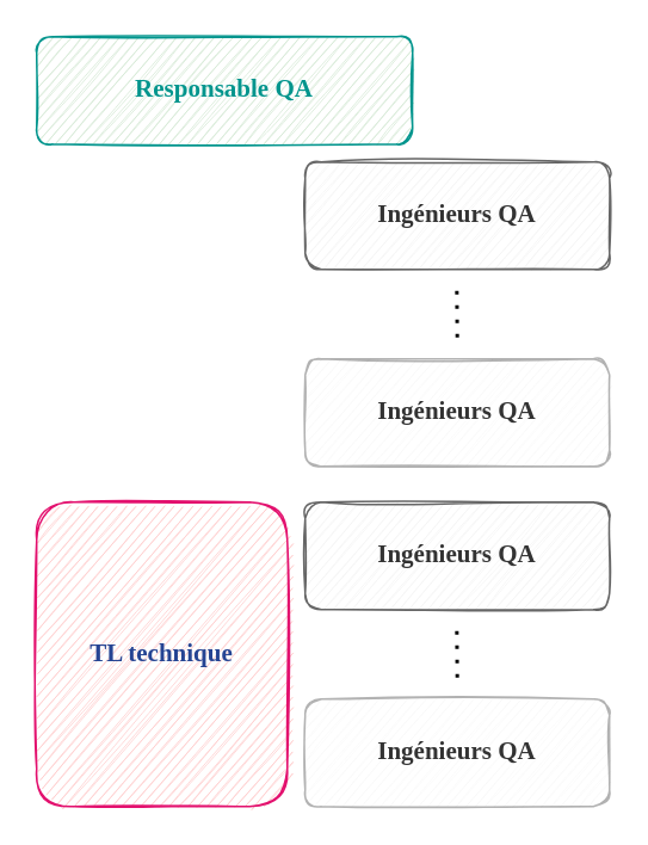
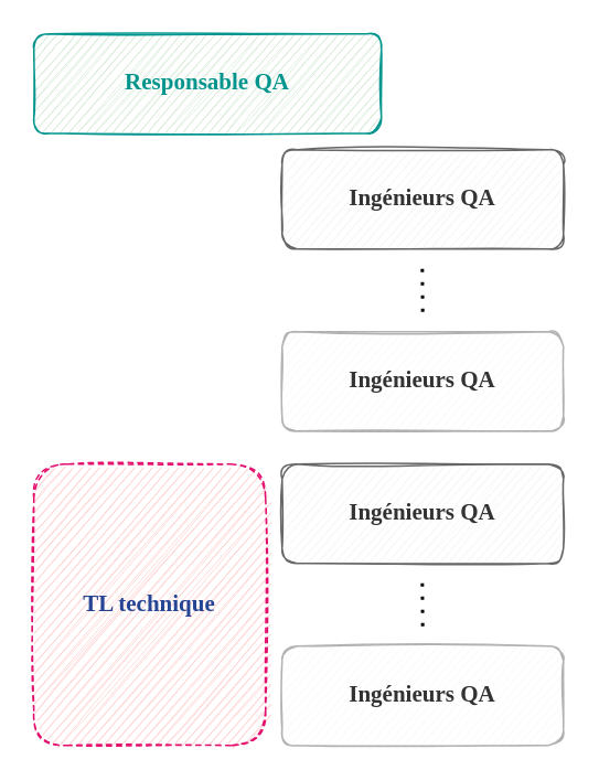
  <mxCell id="0" />
  <mxCell id="1" parent="0" />
  <mxCell id="2" value="&lt;font style=&quot;font-size: 14px&quot;&gt;Ingénieurs QA&lt;/font&gt;" style="rounded=1;whiteSpace=wrap;html=1;fontFamily=Comic Sans MS;verticalAlign=middle;fontSize=14;fillColor=#f5f5f5;strokeColor=#666666;fontColor=#333333;sketch=1;fontStyle=1;perimeterSpacing=0;shadow=0;glass=0;" parent="1" vertex="1"><mxGeometry x="170" y="90" width="170" height="60" as="geometry" /></mxCell>
  <mxCell id="3" value="&lt;font style=&quot;font-size: 14px&quot;&gt;Ingénieurs QA&lt;/font&gt;" style="rounded=1;whiteSpace=wrap;html=1;fontFamily=Comic Sans MS;verticalAlign=middle;fontSize=14;fillColor=#f5f5f5;strokeColor=#666666;fontColor=#333333;sketch=1;opacity=50;fontStyle=1" parent="1" vertex="1"><mxGeometry x="170" y="200" width="170" height="60" as="geometry" /></mxCell>
  <mxCell id="4" value="" style="endArrow=none;dashed=1;html=1;dashPattern=1 3;strokeWidth=2;fontFamily=Comic Sans MS;fontSize=14;fontColor=#FF6666;sourcePerimeterSpacing=22;targetPerimeterSpacing=17;" parent="1" edge="1"><mxGeometry width="50" height="50" relative="1" as="geometry"><mxPoint x="254.96" y="188" as="sourcePoint" /><mxPoint x="254.71" y="160" as="targetPoint" /></mxGeometry></mxCell>
  <mxCell id="5" value="&lt;font&gt;Responsable QA&lt;/font&gt;" style="rounded=1;whiteSpace=wrap;html=1;fontFamily=Comic Sans MS;verticalAlign=middle;fontSize=14;fillColor=#d5e8d4;strokeColor=#02958D;sketch=1;fontStyle=1;perimeterSpacing=0;shadow=0;glass=0;fontColor=#02958D;" parent="1" vertex="1"><mxGeometry x="20" y="20" width="210" height="60" as="geometry" /></mxCell>
  <mxCell id="6" value="&lt;font style=&quot;font-size: 14px&quot;&gt;Ingénieurs QA&lt;/font&gt;" style="rounded=1;whiteSpace=wrap;html=1;fontFamily=Comic Sans MS;verticalAlign=middle;fontSize=14;fillColor=#f5f5f5;strokeColor=#666666;fontColor=#333333;sketch=1;fontStyle=1;perimeterSpacing=0;shadow=0;glass=0;" vertex="1" parent="1"><mxGeometry x="170" y="280" width="170" height="60" as="geometry" /></mxCell>
  <mxCell id="7" value="&lt;font style=&quot;font-size: 14px&quot;&gt;Ingénieurs QA&lt;/font&gt;" style="rounded=1;whiteSpace=wrap;html=1;fontFamily=Comic Sans MS;verticalAlign=middle;fontSize=14;fillColor=#f5f5f5;strokeColor=#666666;fontColor=#333333;sketch=1;opacity=50;fontStyle=1" vertex="1" parent="1"><mxGeometry x="170" y="390" width="170" height="60" as="geometry" /></mxCell>
  <mxCell id="8" value="" style="endArrow=none;dashed=1;html=1;dashPattern=1 3;strokeWidth=2;fontFamily=Comic Sans MS;fontSize=14;fontColor=#FF6666;sourcePerimeterSpacing=22;targetPerimeterSpacing=17;" edge="1" parent="1"><mxGeometry width="50" height="50" relative="1" as="geometry"><mxPoint x="254.96" y="378" as="sourcePoint" /><mxPoint x="254.71" y="350" as="targetPoint" /></mxGeometry></mxCell>
- <mxCell id="9" value="&lt;span style=&quot;color: rgb(37 , 68 , 147)&quot;&gt;TL technique&lt;/span&gt;" style="rounded=1;whiteSpace=wrap;html=1;fontFamily=Comic Sans MS;verticalAlign=middle;fontSize=14;fillColor=#FFCCCC;strokeColor=#E3106E;fontColor=#E3106E;sketch=1;fontStyle=1;glass=0;fillStyle=hachure;" vertex="1" parent="1"><mxGeometry x="20" y="280" width="140" height="170" as="geometry" /></mxCell>
+ <mxCell id="9" value="&lt;span style=&quot;color: rgb(37 , 68 , 147)&quot;&gt;TL technique&lt;/span&gt;" style="rounded=1;whiteSpace=wrap;html=1;fontFamily=Comic Sans MS;verticalAlign=middle;fontSize=14;fillColor=#FFCCCC;strokeColor=#E3106E;fontColor=#E3106E;sketch=1;fontStyle=1;glass=0;fillStyle=hachure;dashed=1;" vertex="1" parent="1"><mxGeometry x="20" y="280" width="140" height="170" as="geometry" /></mxCell>
